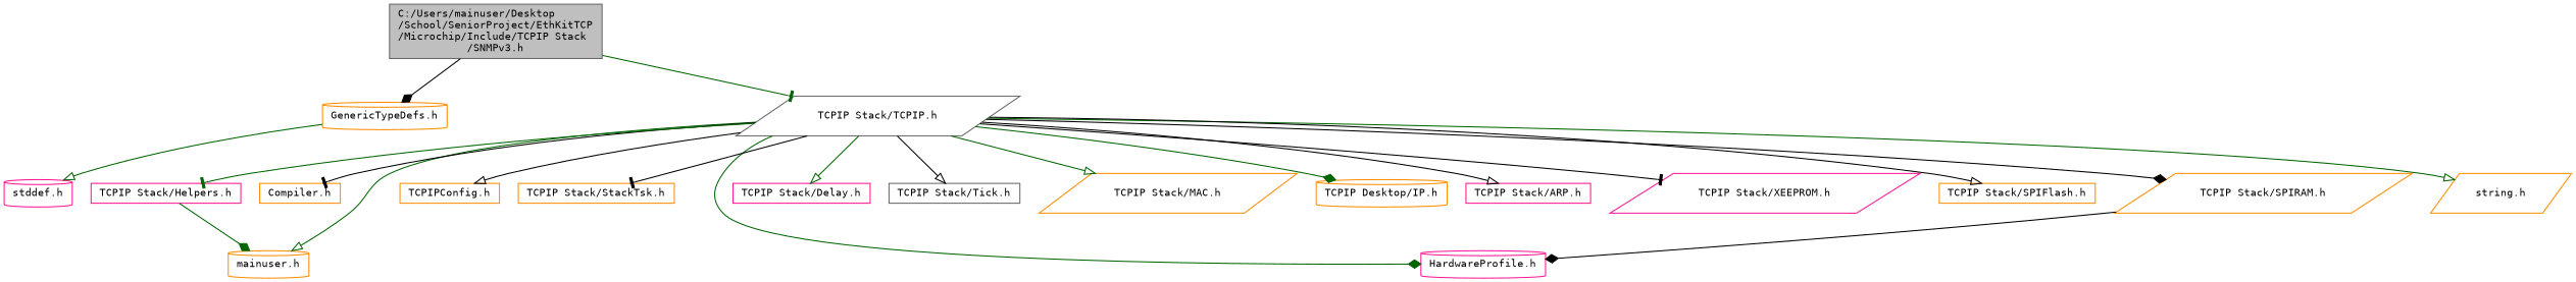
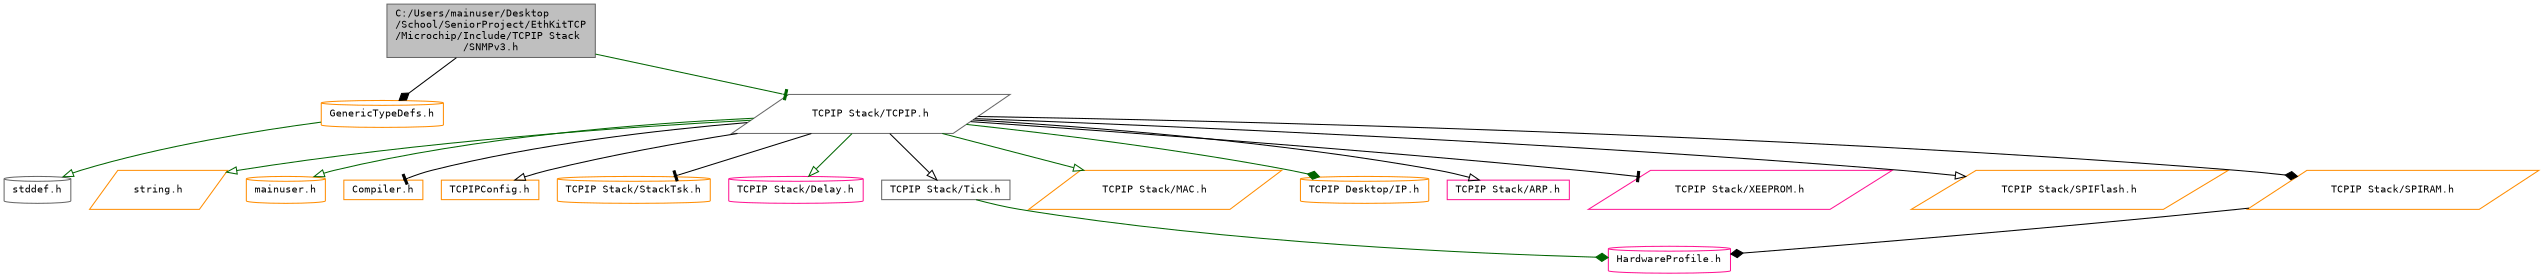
  digraph {
    fontname="DejaVu Sans Mono"
    node [color=darkorange fillcolor=white fontname="DejaVu Sans Mono" fontsize=10 shape=box style=filled]
    edge [arrowhead=onormal color=black fontname="DejaVu Sans Mono" fontsize=10 labelfontname=Helvetica labelfontsize=10 style=solid]
    n1 [color=gray40 fillcolor=grey75 fontcolor=black height=0.2 label="C:/Users/mainuser/Desktop\l/School/SeniorProject/EthKitTCP\l/Microchip/Include/TCPIP Stack\l/SNMPv3.h" width=0.4]
    n2 [height=0.2 label="GenericTypeDefs.h" shape=cylinder width=0.4]
    n3 [color=gray40 height=0.2 label="TCPIP Stack/TCPIP.h" shape=parallelogram width=0.4]
-   n4 [color=deeppink height=0.2 label="stddef.h" shape=cylinder width=0.4]
+   n4 [color=gray40 height=0.2 label="stddef.h" shape=cylinder width=0.4]
    n5 [height=0.2 label="string.h" shape=parallelogram width=0.4]
    n6 [height=0.2 label="mainuser.h" shape=cylinder width=0.4]
    n7 [height=0.2 label="Compiler.h" width=0.4]
    n8 [color=deeppink height=0.2 label="HardwareProfile.h" shape=cylinder width=0.4]
    n9 [height=0.2 label="TCPIPConfig.h" width=0.4]
-   n10 [height=0.2 label="TCPIP Stack/StackTsk.h" width=0.4]
-   n11 [color=deeppink height=0.2 label="TCPIP Stack/Helpers.h" width=0.4]
-   n12 [color=deeppink height=0.2 label="TCPIP Stack/Delay.h" width=0.4]
+   n10 [height=0.2 label="TCPIP Stack/StackTsk.h" shape=cylinder width=0.4]
+   n12 [color=deeppink height=0.2 label="TCPIP Stack/Delay.h" shape=cylinder width=0.4]
    n13 [color=gray40 height=0.2 label="TCPIP Stack/Tick.h" width=0.4]
    n14 [height=0.2 label="TCPIP Stack/MAC.h" shape=parallelogram width=0.4]
    n15 [height=0.2 label="TCPIP Desktop/IP.h" shape=cylinder width=0.4]
    n16 [color=deeppink height=0.2 label="TCPIP Stack/ARP.h" width=0.4]
    n17 [color=deeppink height=0.2 label="TCPIP Stack/XEEPROM.h" shape=parallelogram width=0.4]
-   n18 [height=0.2 label="TCPIP Stack/SPIFlash.h" width=0.4]
+   n18 [height=0.2 label="TCPIP Stack/SPIFlash.h" shape=parallelogram width=0.4]
    n19 [height=0.2 label="TCPIP Stack/SPIRAM.h" shape=parallelogram width=0.4]
    n1 -> n2 [arrowhead=diamond]
    n1 -> n3 [arrowhead=tee color=darkgreen]
    n2 -> n4 [color=darkgreen]
    n3 -> n5 [color=darkgreen]
    n3 -> n6 [color=darkgreen]
    n3 -> n7 [arrowhead=tee]
-   n3 -> n8 [arrowhead=diamond color=darkgreen]
+   n13 -> n8 [arrowhead=diamond color=darkgreen]
    n3 -> n9
    n3 -> n10 [arrowhead=tee]
-   n3 -> n11 [arrowhead=tee color=darkgreen]
    n3 -> n12 [color=darkgreen]
    n3 -> n13
    n3 -> n14 [color=darkgreen]
    n3 -> n15 [arrowhead=diamond color=darkgreen]
    n3 -> n16
    n3 -> n17 [arrowhead=tee]
    n3 -> n18
    n3 -> n19 [arrowhead=diamond]
-   n11 -> n6 [arrowhead=diamond color=darkgreen]
    n19 -> n8 [arrowhead=diamond]
  }
